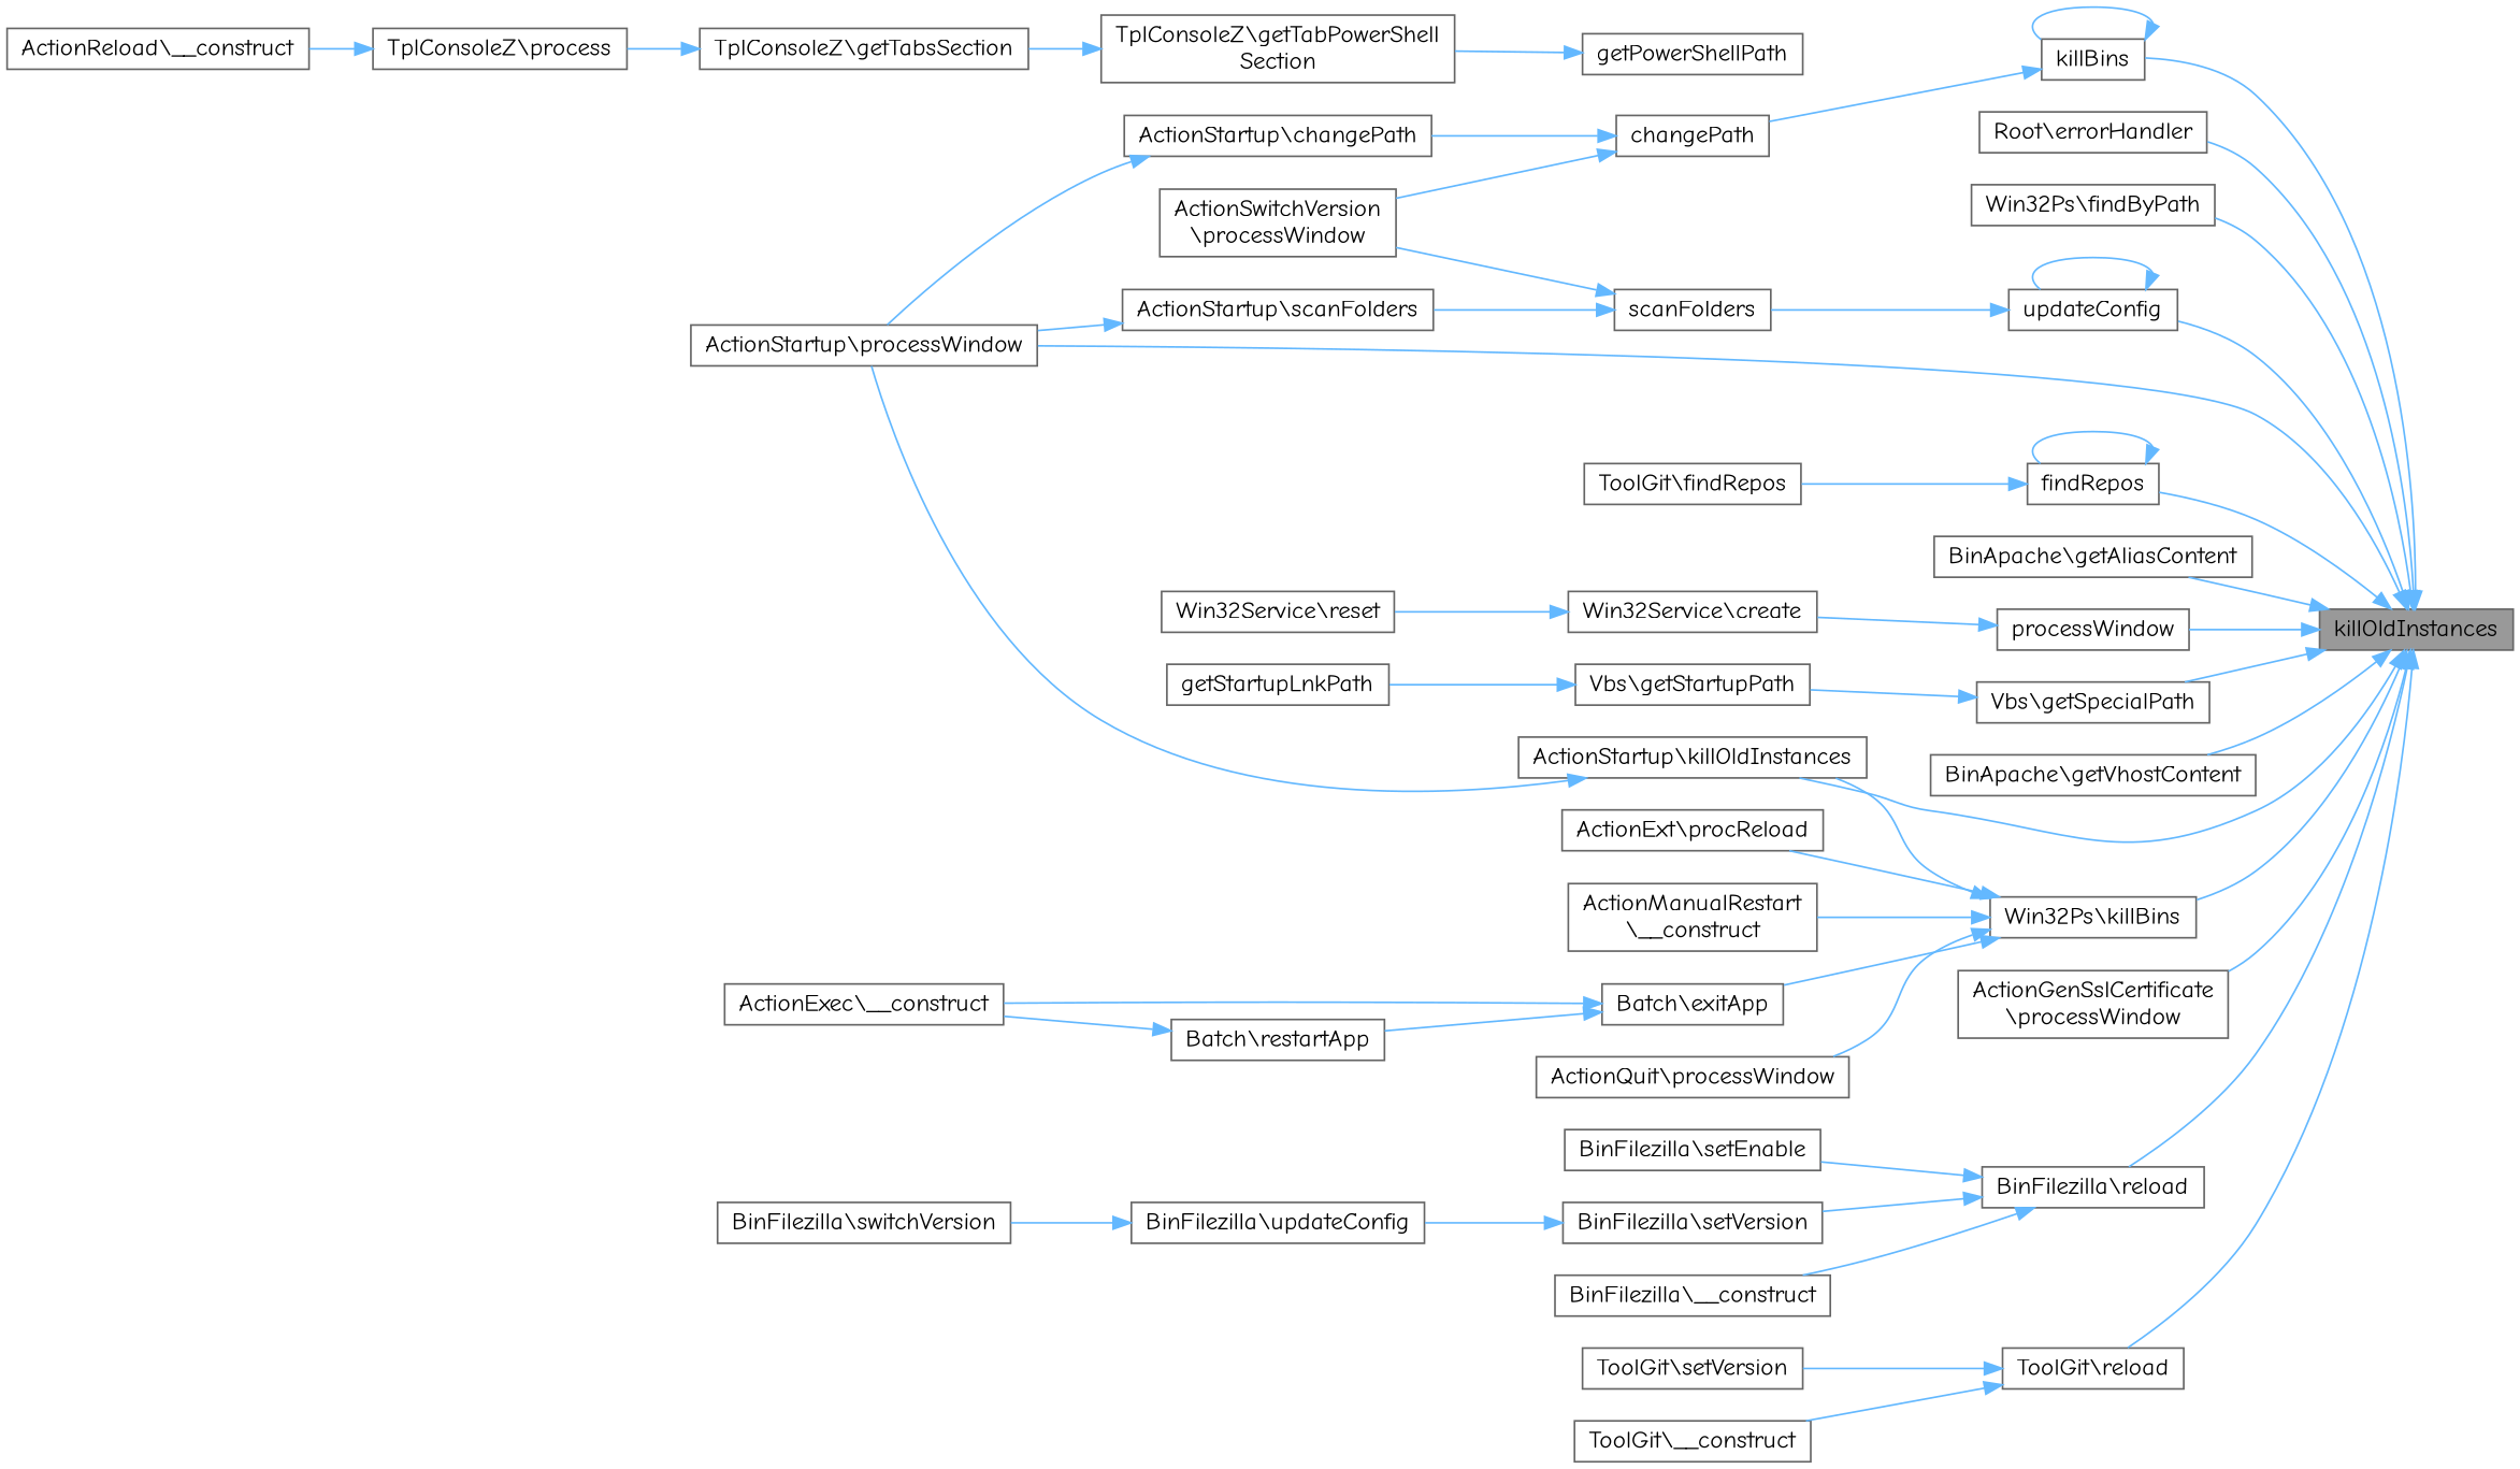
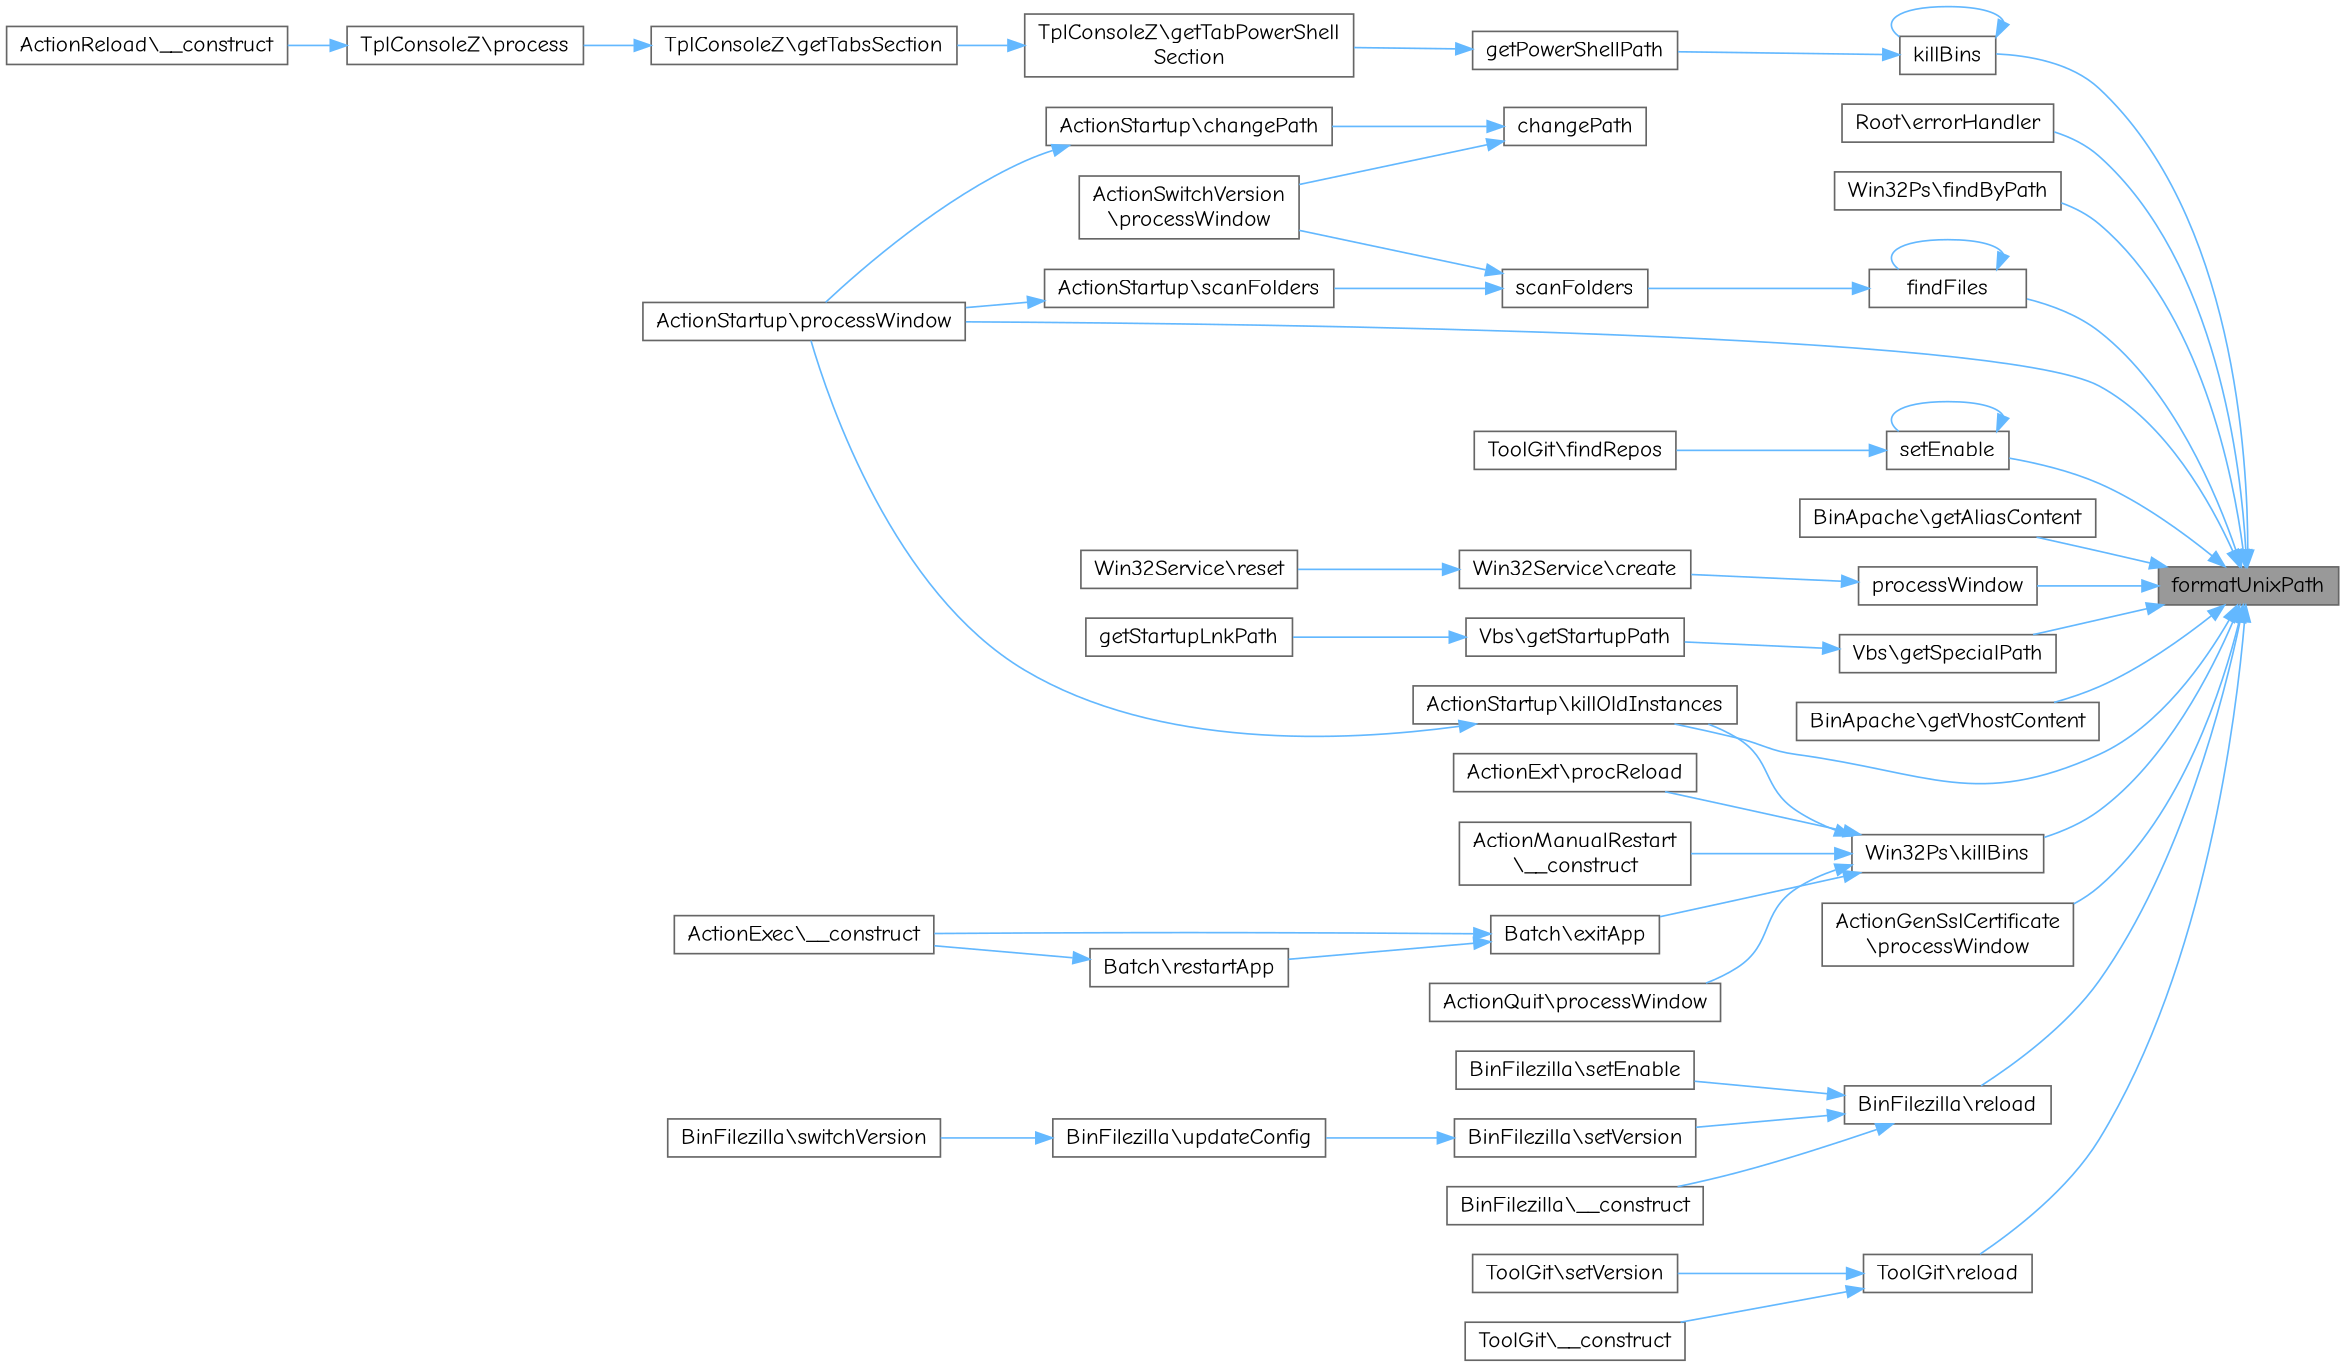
  digraph {
    fontname="Comic Neue"
    rankdir=RL
    node [color=grey40 fillcolor=white fontname="Comic Neue" fontsize=14 shape=box style=filled]
    edge [color=steelblue1 dir=back fontname="Comic Neue" fontsize=14 labelfontname=Helvetica labelfontsize=14 style=solid]
-   n1 [color=gray40 fillcolor=grey60 fontcolor=black height=0.2 label=killOldInstances width=0.4]
+   n1 [color=gray40 fillcolor=grey60 fontcolor=black height=0.2 label=formatUnixPath width=0.4]
    n2 [height=0.2 label="ActionStartup\\processWindow" width=0.4]
    n3 [height=0.2 label="Root\\errorHandler" width=0.4]
    n4 [height=0.2 label="Win32Ps\\findByPath" width=0.4]
    n5 [height=0.2 label=killBins width=0.4]
-   n6 [height=0.2 label=updateConfig width=0.4]
-   n7 [height=0.2 label=findRepos width=0.4]
+   n6 [height=0.2 label=findFiles width=0.4]
+   n7 [height=0.2 label=setEnable width=0.4]
    n8 [height=0.2 label="BinApache\\getAliasContent" width=0.4]
    n9 [height=0.2 label=processWindow width=0.4]
    n10 [height=0.2 label="Vbs\\getSpecialPath" width=0.4]
    n11 [height=0.2 label="BinApache\\getVhostContent" width=0.4]
    n12 [height=0.2 label="Win32Ps\\killBins" width=0.4]
    n13 [height=0.2 label="ActionStartup\\killOldInstances" width=0.4]
    n14 [height=0.2 label="ActionGenSslCertificate\l\\processWindow" width=0.4]
    n15 [height=0.2 label="BinFilezilla\\reload" width=0.4]
    n16 [height=0.2 label="ToolGit\\reload" width=0.4]
    n17 [height=0.2 label=changePath width=0.4]
    n18 [height=0.2 label="ActionStartup\\changePath" width=0.4]
    n19 [height=0.2 label="ActionSwitchVersion\l\\processWindow" width=0.4]
    n20 [height=0.2 label=getPowerShellPath width=0.4]
    n21 [height=0.2 label=scanFolders width=0.4]
    n22 [height=0.2 label="ToolGit\\findRepos" width=0.4]
    n23 [height=0.2 label="Win32Service\\create" width=0.4]
    n24 [height=0.2 label="Vbs\\getStartupPath" width=0.4]
    n25 [height=0.2 label="ActionManualRestart\l\\__construct" width=0.4]
    n26 [height=0.2 label="Batch\\exitApp" width=0.4]
    n27 [height=0.2 label="ActionQuit\\processWindow" width=0.4]
    n28 [height=0.2 label="ActionExt\\procReload" width=0.4]
    n29 [height=0.2 label="BinFilezilla\\__construct" width=0.4]
    n30 [height=0.2 label="BinFilezilla\\setEnable" width=0.4]
    n31 [height=0.2 label="BinFilezilla\\setVersion" width=0.4]
    n32 [height=0.2 label="ToolGit\\__construct" width=0.4]
    n33 [height=0.2 label="ToolGit\\setVersion" width=0.4]
    n34 [height=0.2 label="TplConsoleZ\\getTabPowerShell\lSection" width=0.4]
    n35 [height=0.2 label="TplConsoleZ\\getTabsSection" width=0.4]
    n36 [height=0.2 label="TplConsoleZ\\process" width=0.4]
    n37 [height=0.2 label="ActionReload\\__construct" width=0.4]
    n38 [height=0.2 label="ActionStartup\\scanFolders" width=0.4]
    n39 [height=0.2 label="Win32Service\\reset" width=0.4]
    n40 [height=0.2 label=getStartupLnkPath width=0.4]
    n41 [height=0.2 label="ActionExec\\__construct" width=0.4]
    n42 [height=0.2 label="Batch\\restartApp" width=0.4]
    n43 [height=0.2 label="BinFilezilla\\updateConfig" width=0.4]
    n44 [height=0.2 label="BinFilezilla\\switchVersion" width=0.4]
    n1 -> n2
    n1 -> n3
    n1 -> n4
    n1 -> n5
    n1 -> n6
    n1 -> n7
    n1 -> n8
    n1 -> n9
    n1 -> n10
    n1 -> n11
    n1 -> n12
    n1 -> n13
    n1 -> n14
    n1 -> n15
    n1 -> n16
    n5 -> n5
-   n5 -> n17
+   n5 -> n20
    n6 -> n6
    n6 -> n21
    n7 -> n7
    n7 -> n22
    n9 -> n23
    n10 -> n24
    n12 -> n13
    n12 -> n25
    n12 -> n26
    n12 -> n27
    n12 -> n28
    n13 -> n2
    n15 -> n29
    n15 -> n30
    n15 -> n31
    n16 -> n32
    n16 -> n33
    n17 -> n18
    n17 -> n19
    n18 -> n2
    n20 -> n34
    n21 -> n19
    n21 -> n38
    n23 -> n39
    n24 -> n40
    n26 -> n41
    n26 -> n42
    n31 -> n43
    n34 -> n35
    n35 -> n36
    n36 -> n37
    n38 -> n2
    n42 -> n41
    n43 -> n44
  }
